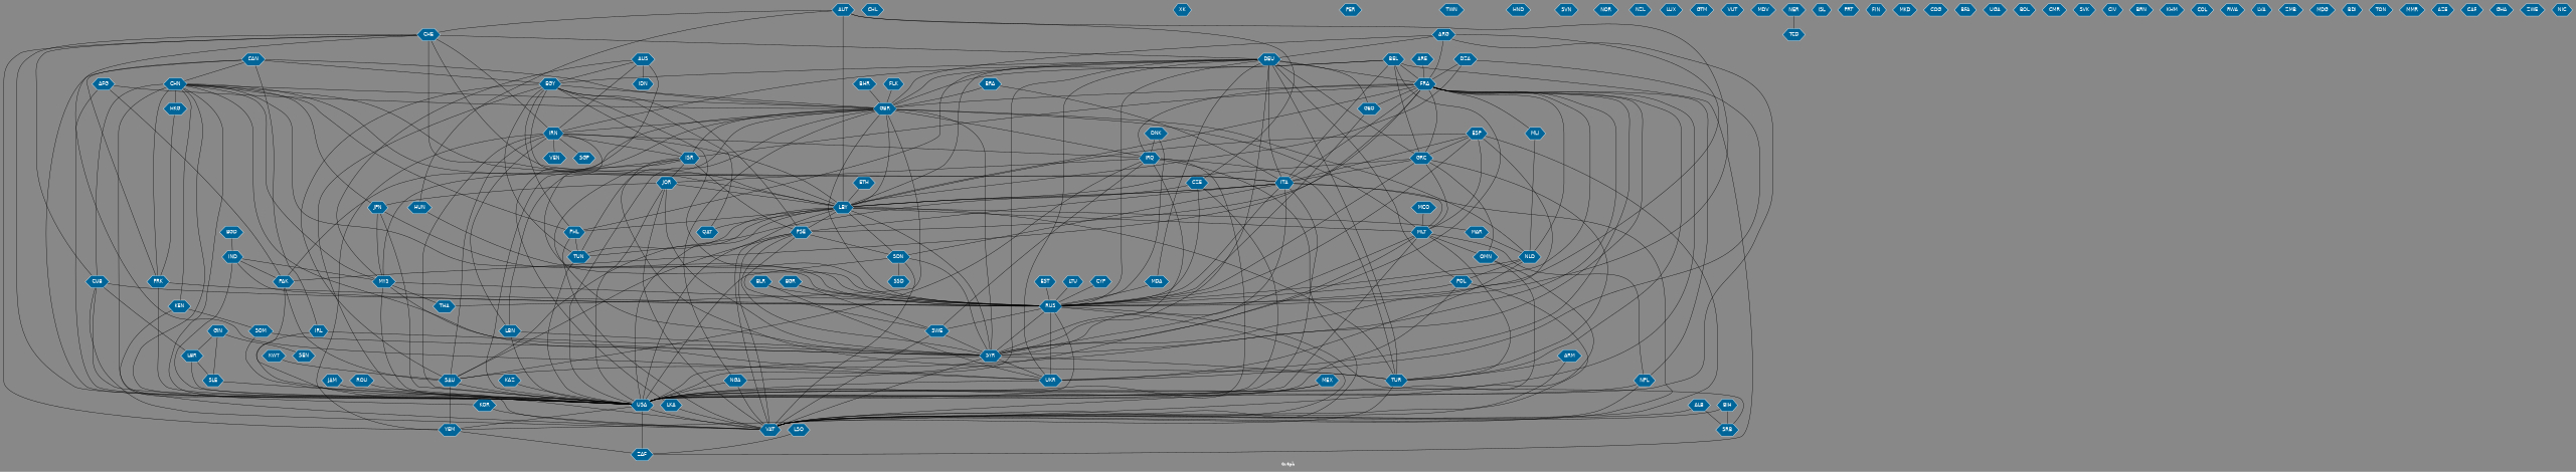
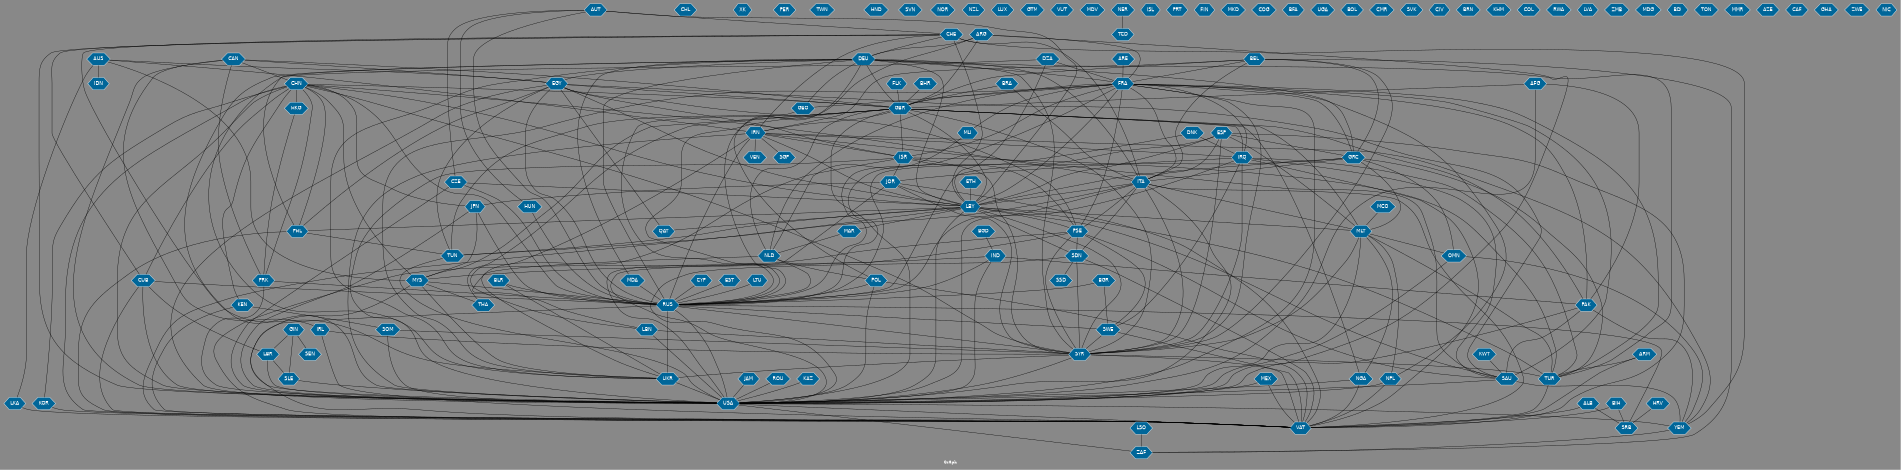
  graph {
    bgcolor="#888888"
    fontcolor=white
    fontsize=12
    label="Graph"
    node [color=white fillcolor="#006699" fontcolor=white fontname=Helvetica shape=hexagon style=filled]
    edge [arrowhead=open color=black fontcolor=white fontname=Courier fontsize=12 weight=1]
    n1 [label=USA]
    n2 [label=VAT]
    n3 [label=ZAF]
    n4 [label=YEM]
    n5 [label=JPN]
    n6 [label=RUS]
    n7 [label=MYS]
    n8 [label=UKR]
    n9 [label=SWE]
    n10 [label=SYR]
    n11 [label=SRB]
    n12 [label=THA]
    n13 [label=POL]
    n14 [label=TUN]
    n15 [label=TUR]
    n16 [label=CUB]
    n17 [label=LBR]
    n18 [label=SLE]
    n19 [label=BGR]
    n20 [label=LBY]
    n21 [label=PSE]
    n22 [label=MLT]
    n23 [label=SAU]
    n24 [label=PHL]
    n25 [label=MAR]
    n26 [label=SDN]
    n27 [label=QAT]
    n28 [label=NGA]
    n29 [label=OMN]
    n30 [label=NPL]
    n31 [label=NLD]
    n32 [label=SSD]
    n33 [label=ITA]
    n34 [label=ESP]
    n35 [label=GRC]
    n36 [label=GBR]
    n37 [label=IRN]
    n38 [label=IRQ]
    n39 [label=ISR]
    n40 [label=PAK]
    n41 [label=LBN]
    n42 [label=SGP]
    n43 [label=VEN]
    n44 [label=JOR]
    n45 [label=EGY]
    n46 [label=CHL]
    n47 [label=SEN]
    n48 [label=XK]
    n49 [label=PER]
    n50 [label=IDN]
    n51 [label=AUS]
    n52 [label=LKA]
    n53 [label=BEL]
    n54 [label=FRA]
    n55 [label=GEO]
    n56 [label=MLI]
    n57 [label=HKG]
    n58 [label=PRK]
    n59 [label=AUT]
    n60 [label=CHE]
    n61 [label=CZE]
    n62 [label=HUN]
    n63 [label=DEU]
    n64 [label=TWN]
    n65 [label=BRA]
    n66 [label=MDA]
    n67 [label=ARG]
    n68 [label=KOR]
    n69 [label=CHN]
    n70 [label=KEN]
    n71 [label=SOM]
    n72 [label=CAN]
    n73 [label=IRL]
    n74 [label=IND]
    n75 [label=AFG]
    n76 [label=MEX]
    n77 [label=HND]
    n78 [label=SVN]
    n79 [label=DZA]
    n80 [label=FLK]
    n81 [label=DNK]
    n82 [label=NOR]
    n83 [label=NZL]
    n84 [label=LUX]
    n85 [label=CYP]
    n86 [label=JAM]
    n87 [label=GTM]
    n88 [label=BIH]
    n89 [label=VUT]
    n90 [label=MDV]
    n91 [label=NER]
    n92 [label=TCD]
    n93 [label=ISL]
    n94 [label=PRT]
    n95 [label=FIN]
    n96 [label=EST]
    n97 [label=ALB]
    n98 [label=LSO]
    n99 [label=ROU]
    n100 [label=MKD]
    n101 [label=COG]
    n102 [label=BFA]
    n103 [label=MCO]
    n104 [label=UGA]
    n105 [label=BOL]
    n106 [label=CMR]
    n107 [label=ETH]
    n108 [label=SVK]
    n109 [label=CIV]
    n110 [label=BRN]
    n111 [label=ARM]
    n112 [label=KHM]
    n113 [label=KWT]
    n114 [label=LTU]
    n115 [label=ARE]
    n116 [label=BGD]
    n117 [label=KAZ]
    n118 [label=COL]
    n119 [label=RWA]
    n120 [label=LVA]
    n121 [label=GIN]
    n122 [label=ZMB]
    n123 [label=MDG]
    n124 [label=BDI]
    n125 [label=TON]
    n126 [label=MMR]
    n127 [label=AZE]
+   n128 [label=HRV]
    n129 [label=BLR]
    n130 [label=CAF]
    n131 [label=BHR]
    n132 [label=GHA]
    n133 [label=ZWE]
    n134 [label=NIC]
    n1 -- n2 [weight=6]
    n1 -- n3 [weight=2]
    n1 -- n4 [weight=4]
    n4 -- n3
    n5 -- n1 [weight=2]
    n5 -- n6 [weight=2]
    n5 -- n7
    n6 -- n1 [weight=31]
    n6 -- n2
    n6 -- n8 [weight=138]
    n6 -- n9 [weight=3]
    n6 -- n10 [weight=4]
    n6 -- n11
    n7 -- n1
    n7 -- n6 [weight=2]
    n7 -- n8 [weight=10]
    n7 -- n12
    n8 -- n1 [weight=21]
    n9 -- n2 [weight=2]
    n9 -- n10
    n10 -- n1 [weight=19]
    n10 -- n2 [weight=2]
    n10 -- n8 [weight=2]
    n10 -- n15 [weight=5]
    n13 -- n1 [weight=4]
    n13 -- n2 [weight=2]
    n13 -- n6 [weight=3]
    n14 -- n1
    n15 -- n2 [weight=4]
    n16 -- n1 [weight=20]
    n16 -- n2 [weight=5]
    n16 -- n6
    n16 -- n17
    n17 -- n1
    n17 -- n18
    n18 -- n1
    n19 -- n6
    n19 -- n9
    n20 -- n1 [weight=10]
    n20 -- n2
    n20 -- n10 [weight=2]
    n20 -- n14 [weight=9]
    n20 -- n15 [weight=3]
    n20 -- n21
    n20 -- n22 [weight=3]
    n20 -- n23
    n20 -- n24
    n20 -- n25 [weight=2]
    n20 -- n26 [weight=2]
    n20 -- n27
    n21 -- n1 [weight=2]
    n21 -- n2 [weight=7]
    n21 -- n9
    n21 -- n10 [weight=2]
    n21 -- n23
    n21 -- n26
    n22 -- n1
    n22 -- n10 [weight=3]
    n22 -- n15
    n22 -- n28
    n22 -- n29
    n22 -- n30 [weight=2]
    n23 -- n1
    n23 -- n4 [weight=19]
    n24 -- n2 [weight=3]
    n24 -- n14
    n25 -- n31
    n26 -- n1
    n26 -- n2
    n26 -- n10
    n26 -- n32
    n28 -- n1
    n28 -- n2 [weight=5]
    n29 -- n1 [weight=2]
    n29 -- n4
    n30 -- n1 [weight=3]
    n30 -- n2
    n31 -- n6
    n31 -- n8 [weight=2]
    n31 -- n13
    n33 -- n1
    n33 -- n2 [weight=9]
    n33 -- n6
    n33 -- n10 [weight=3]
    n33 -- n14 [weight=3]
    n33 -- n20 [weight=6]
    n33 -- n21
    n33 -- n22
    n33 -- n26
    n34 -- n2
    n34 -- n6
    n34 -- n10
    n34 -- n20
    n34 -- n22
    n34 -- n33 [weight=2]
    n34 -- n35 [weight=3]
    n35 -- n6 [weight=6]
    n35 -- n15 [weight=2]
    n35 -- n20 [weight=2]
    n35 -- n22
    n35 -- n29 [weight=3]
    n35 -- n33
    n36 -- n1 [weight=11]
    n36 -- n6 [weight=6]
    n36 -- n7
    n36 -- n10 [weight=7]
    n36 -- n12 [weight=4]
    n36 -- n14 [weight=4]
    n36 -- n20 [weight=9]
    n36 -- n22 [weight=4]
    n36 -- n28
    n36 -- n31
    n36 -- n37
    n36 -- n38 [weight=6]
    n36 -- n39
    n36 -- n40
    n37 -- n1 [weight=23]
    n37 -- n4 [weight=6]
    n37 -- n6 [weight=8]
    n37 -- n20 [weight=2]
    n37 -- n23 [weight=7]
    n37 -- n38 [weight=5]
    n37 -- n39 [weight=10]
    n37 -- n41
    n37 -- n42 [weight=2]
    n37 -- n43
    n38 -- n1 [weight=29]
    n38 -- n2 [weight=6]
    n38 -- n9
    n38 -- n10 [weight=13]
    n38 -- n15 [weight=3]
    n38 -- n23 [weight=2]
    n38 -- n44 [weight=2]
    n39 -- n1 [weight=13]
    n39 -- n10 [weight=5]
    n39 -- n15
    n39 -- n21 [weight=110]
    n39 -- n41
    n39 -- n44
    n40 -- n1 [weight=2]
+   n40 -- n4 [weight=2]
    n40 -- n23 [weight=2]
    n41 -- n1
    n41 -- n10 [weight=2]
    n44 -- n1 [weight=3]
    n44 -- n2
    n44 -- n5 [weight=2]
    n44 -- n10 [weight=2]
    n44 -- n20
    n45 -- n1 [weight=4]
    n45 -- n6 [weight=2]
    n45 -- n14 [weight=2]
    n45 -- n20 [weight=10]
    n45 -- n21 [weight=6]
    n45 -- n23
    n45 -- n24
    n45 -- n27 [weight=2]
    n45 -- n36 [weight=2]
    n45 -- n39
    n51 -- n7
    n51 -- n37
    n51 -- n45 [weight=2]
    n51 -- n50 [weight=4]
    n51 -- n52 [weight=2]
    n52 -- n2 [weight=4]
    n53 -- n3
    n53 -- n10 [weight=2]
    n53 -- n33
    n53 -- n35
    n53 -- n36
    n53 -- n37
    n53 -- n54 [weight=3]
    n54 -- n1 [weight=6]
    n54 -- n6 [weight=2]
    n54 -- n8 [weight=3]
    n54 -- n10 [weight=2]
    n54 -- n15
    n54 -- n20 [weight=4]
    n54 -- n21 [weight=3]
    n54 -- n23
    n54 -- n30
    n54 -- n31 [weight=4]
    n54 -- n33 [weight=3]
    n54 -- n35 [weight=2]
    n54 -- n36 [weight=5]
    n54 -- n38 [weight=6]
    n54 -- n39 [weight=3]
    n54 -- n40 [weight=3]
    n54 -- n55
    n54 -- n56 [weight=3]
    n55 -- n6
    n56 -- n31 [weight=3]
    n57 -- n58 [weight=2]
    n58 -- n1 [weight=8]
    n58 -- n6
    n59 -- n6
    n59 -- n20 [weight=2]
    n59 -- n60
    n59 -- n61
    n59 -- n62
    n60 -- n1
    n60 -- n4
    n60 -- n8
    n60 -- n16
    n60 -- n20 [weight=3]
    n60 -- n33 [weight=3]
    n60 -- n37
    n60 -- n63
    n61 -- n1
    n61 -- n6
    n61 -- n20
    n62 -- n6
    n63 -- n1 [weight=7]
    n63 -- n6 [weight=10]
    n63 -- n8 [weight=7]
    n63 -- n10
    n63 -- n13 [weight=2]
    n63 -- n15
    n63 -- n20
    n63 -- n24 [weight=3]
    n63 -- n33 [weight=3]
    n63 -- n35 [weight=17]
    n63 -- n36 [weight=2]
    n63 -- n45
    n63 -- n54 [weight=11]
    n63 -- n55
    n63 -- n66
    n65 -- n33
    n65 -- n36
    n66 -- n6 [weight=4]
    n67 -- n1
    n67 -- n6
    n67 -- n36
    n67 -- n54
    n67 -- n63
    n68 -- n2 [weight=3]
    n69 -- n1 [weight=9]
    n69 -- n2
    n69 -- n5 [weight=3]
    n69 -- n6 [weight=4]
    n69 -- n7
    n69 -- n10
    n69 -- n16
    n69 -- n20 [weight=2]
    n69 -- n24
    n69 -- n33
    n69 -- n36
    n69 -- n57 [weight=10]
    n69 -- n58
    n69 -- n68
    n69 -- n70
    n70 -- n2
    n70 -- n71 [weight=5]
    n71 -- n1 [weight=2]
    n71 -- n10
    n72 -- n1
    n72 -- n36
    n72 -- n45
    n72 -- n58
    n72 -- n69
    n72 -- n73
    n73 -- n2
    n73 -- n10
    n74 -- n1
    n74 -- n6
    n74 -- n7
    n74 -- n40
    n75 -- n1 [weight=8]
    n75 -- n36 [weight=2]
    n75 -- n40
    n76 -- n1
    n76 -- n2
    n79 -- n8
    n79 -- n20
    n79 -- n54 [weight=2]
    n80 -- n36
    n81 -- n6
    n81 -- n38
    n85 -- n6 [weight=2]
    n86 -- n1
    n88 -- n2 [weight=3]
    n88 -- n11
    n91 -- n92 [weight=2]
    n96 -- n6 [weight=2]
    n97 -- n2 [weight=2]
    n97 -- n11
    n98 -- n3
    n99 -- n1
    n103 -- n22
    n107 -- n20 [weight=4]
    n111 -- n2
    n111 -- n15
    n113 -- n23
    n114 -- n6 [weight=3]
    n115 -- n54
    n116 -- n74
    n117 -- n1
    n121 -- n17
    n121 -- n18
    n121 -- n47
+   n128 -- n11
    n129 -- n6
    n129 -- n8
    n131 -- n36
  }
